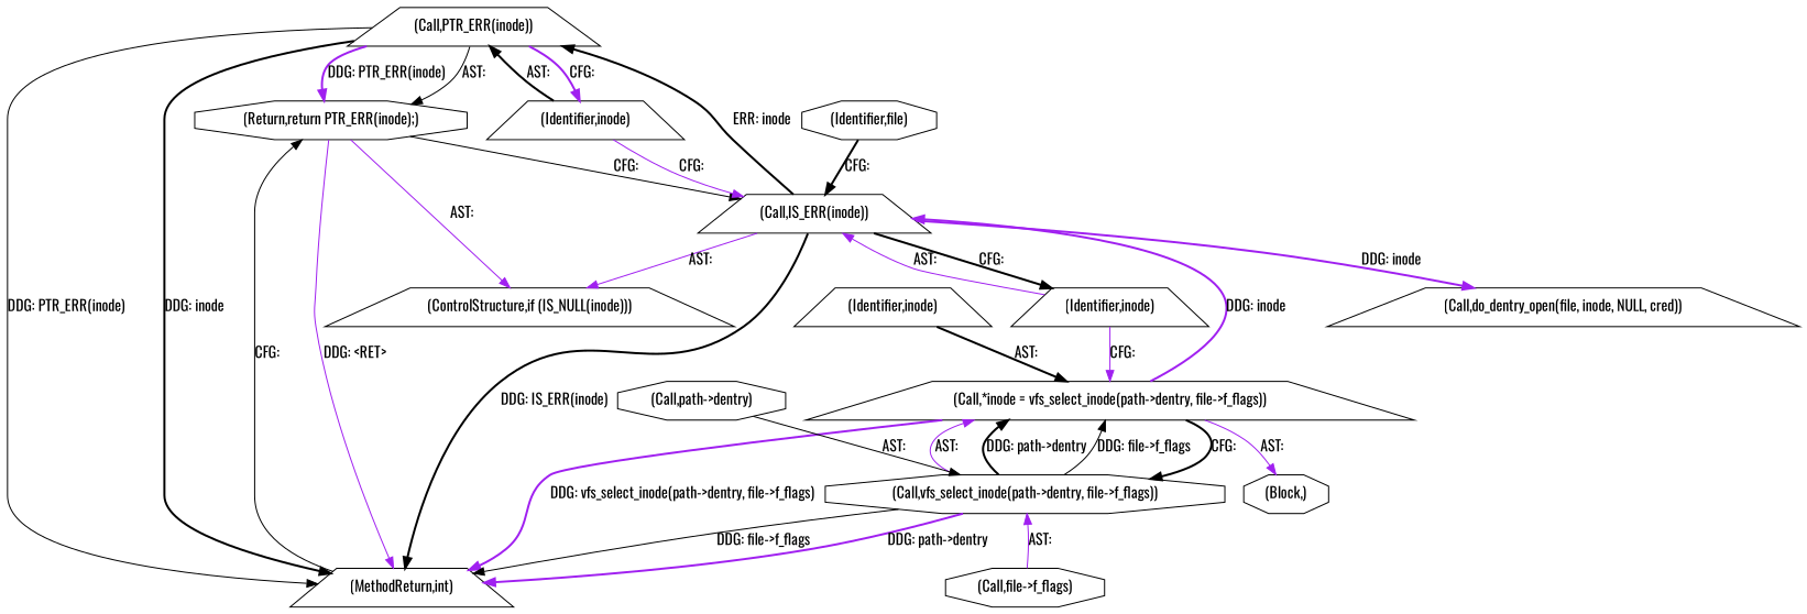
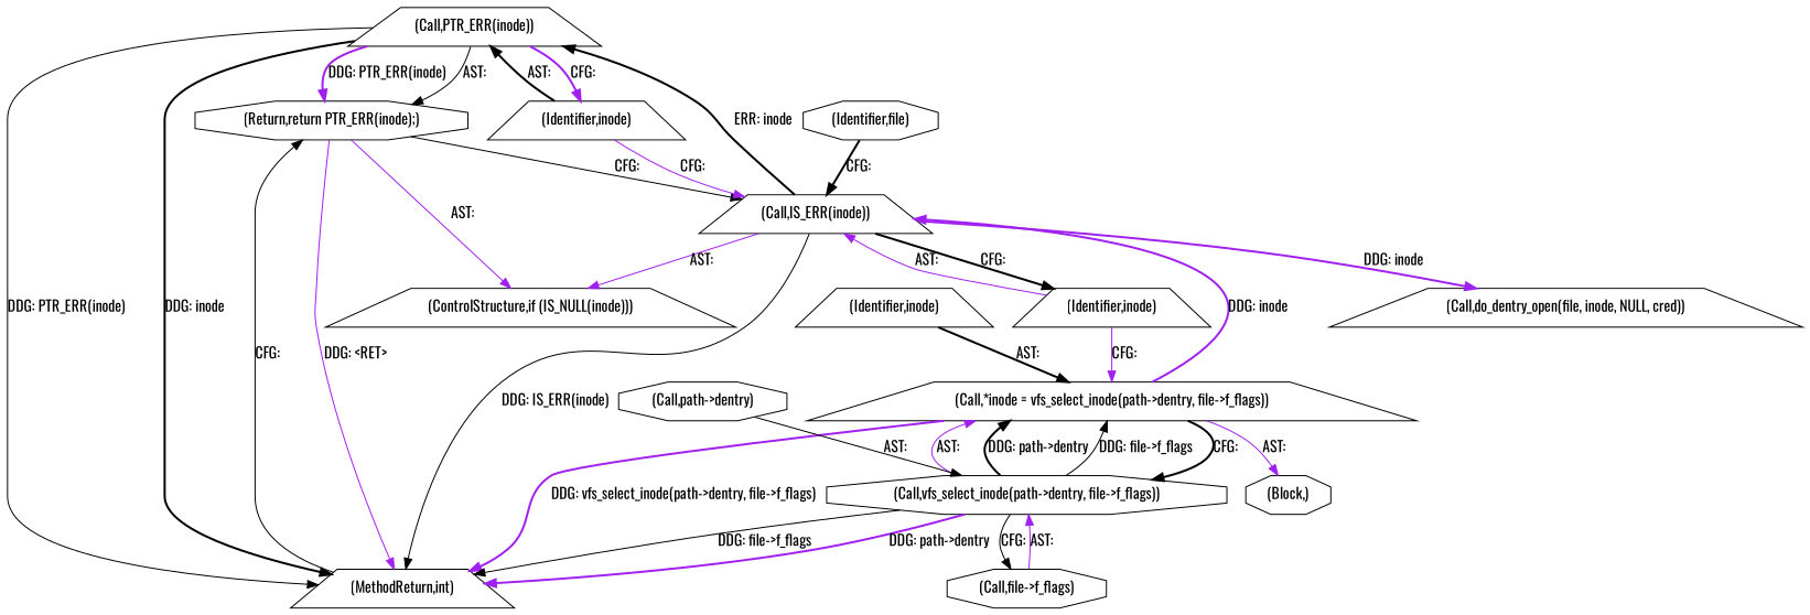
  digraph {
    fontname=Oswald
    node [fontname=Oswald shape=trapezium]
    edge [color=black fontname=Oswald style=solid]
    n1 [label="(Call,PTR_ERR(inode))"]
    n2 [label="(Return,return PTR_ERR(inode);)" shape=octagon]
    n3 [label="(MethodReturn,int)"]
    n4 [label="(Identifier,inode)"]
    n5 [label="(Call,IS_ERR(inode))"]
    n6 [label="(ControlStructure,if (IS_NULL(inode)))"]
    n7 [label="(Identifier,inode)"]
    n8 [label="(Call,do_dentry_open(file, inode, NULL, cred))"]
    n9 [label="(Call,*inode = vfs_select_inode(path->dentry, file->f_flags))"]
    n10 [label="(Call,vfs_select_inode(path->dentry, file->f_flags))" shape=octagon]
    n11 [label="(Block,)" shape=octagon]
    n12 [label="(Call,file->f_flags)" shape=octagon]
    n13 [label="(Identifier,inode)"]
    n14 [label="(Call,path->dentry)" shape=octagon]
    n15 [label="(Identifier,file)" shape=octagon]
    n1 -> n2 [label="AST: "]
    n1 -> n2 [color=purple label="DDG: PTR_ERR(inode)" style=bold]
    n1 -> n3 [label="DDG: PTR_ERR(inode)"]
    n1 -> n3 [label="DDG: inode" style=bold]
    n1 -> n4 [color=purple label="CFG: " style=bold]
    n2 -> n3 [color=purple label="DDG: <RET>"]
    n2 -> n5 [label="CFG: "]
    n2 -> n6 [color=purple label="AST: "]
    n3 -> n2 [label="CFG: "]
    n4 -> n1 [label="AST: " style=bold]
    n4 -> n5 [color=purple label="CFG: "]
    n5 -> n1 [label="ERR: inode" style=bold]
-   n5 -> n3 [label="DDG: IS_ERR(inode)" style=bold]
+   n5 -> n3 [label="DDG: IS_ERR(inode)"]
    n5 -> n6 [color=purple label="AST: "]
    n5 -> n7 [label="CFG: " style=bold]
    n5 -> n8 [color=purple label="DDG: inode" style=bold]
    n7 -> n5 [color=purple label="AST: "]
    n7 -> n9 [color=purple label="CFG: "]
    n9 -> n3 [color=purple label="DDG: vfs_select_inode(path->dentry, file->f_flags)" style=bold]
    n9 -> n5 [color=purple label="DDG: inode" style=bold]
    n9 -> n10 [label="CFG: " style=bold]
    n9 -> n11 [color=purple label="AST: "]
    n10 -> n3 [label="DDG: file->f_flags"]
    n10 -> n3 [color=purple label="DDG: path->dentry" style=bold]
    n10 -> n9 [color=purple label="AST: "]
    n10 -> n9 [label="DDG: path->dentry" style=bold]
    n10 -> n9 [label="DDG: file->f_flags"]
+   n10 -> n12 [label="CFG: "]
    n12 -> n10 [color=purple label="AST: "]
    n13 -> n9 [label="AST: " style=bold]
    n14 -> n10 [label="AST: "]
    n15 -> n5 [label="CFG: " style=bold]
  }
